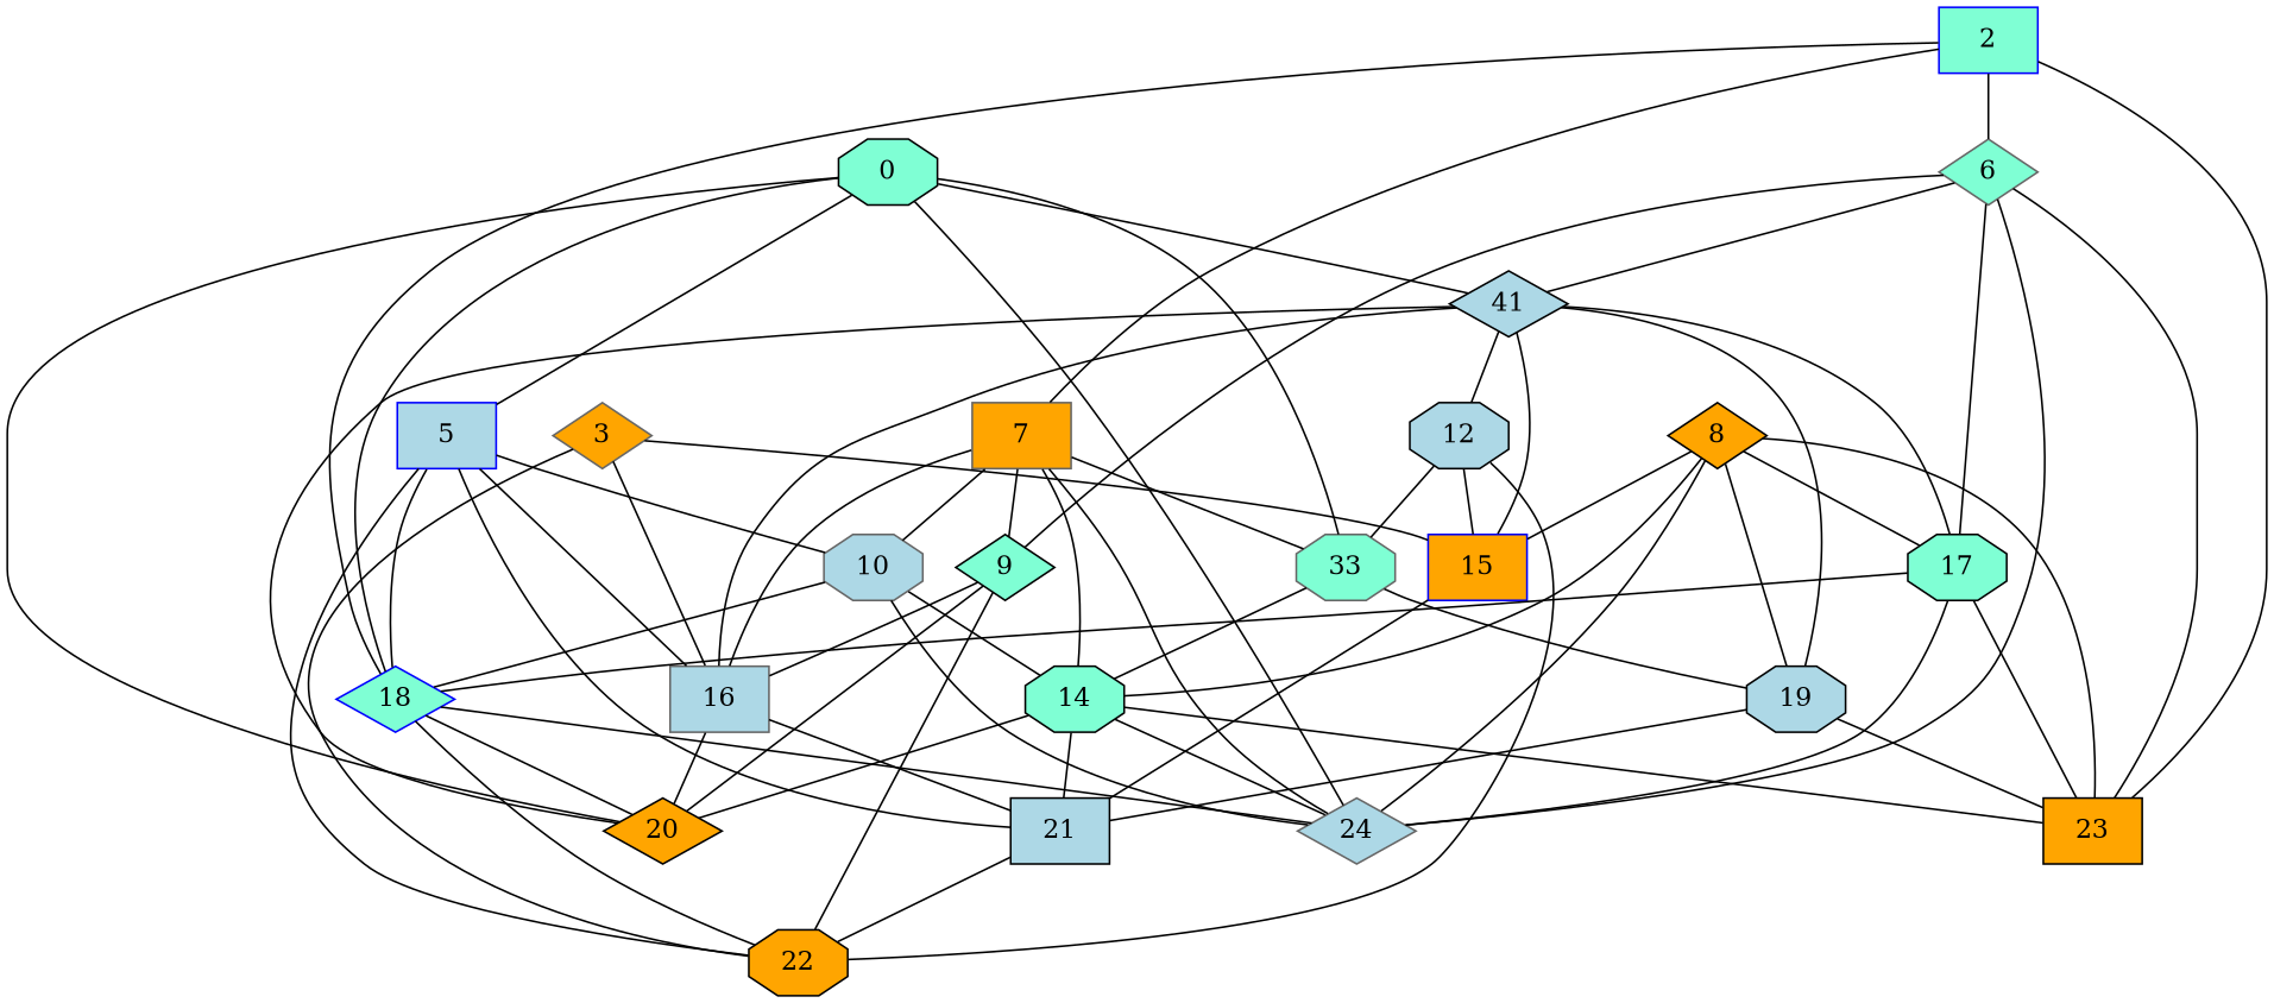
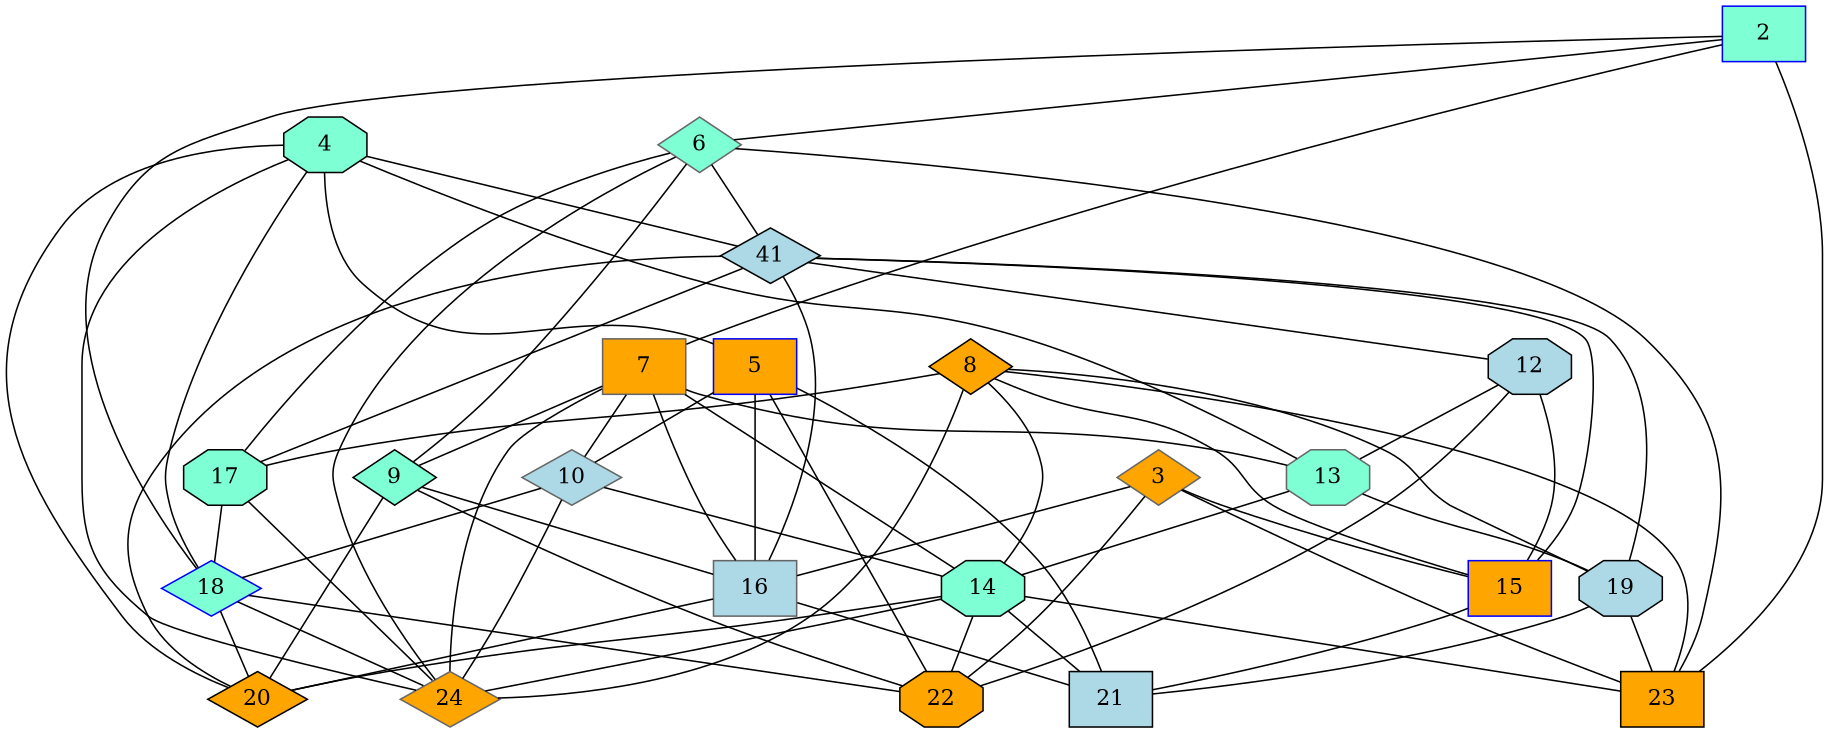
  graph {
    node [color=black fillcolor=aquamarine shape=diamond style=filled]
    edge [weight=1.0]
-   13 [color=gray40 shape=octagon label=33]
+   13 [color=gray40 shape=octagon]
    14 [shape=octagon]
    19 [fillcolor=lightblue shape=octagon]
    15 [color=blue fillcolor=orange shape=box]
    21 [fillcolor=lightblue shape=box]
    16 [color=gray40 fillcolor=lightblue shape=box]
    20 [fillcolor=orange]
    2 [color=blue shape=box]
    6 [color=gray40]
    7 [color=gray40 fillcolor=orange shape=box]
    18 [color=blue]
    23 [fillcolor=orange shape=box]
    17 [shape=octagon]
    n14 [fillcolor=lightblue label=41]
-   24 [color=gray40 fillcolor=lightblue]
+   24 [color=gray40 fillcolor=orange]
    9
-   10 [color=gray40 fillcolor=lightblue shape=octagon]
+   10 [color=gray40 fillcolor=lightblue]
    22 [fillcolor=orange shape=octagon]
    3 [color=gray40 fillcolor=orange]
-   4 [shape=octagon label=0]
-   5 [color=blue fillcolor=lightblue shape=box]
+   4 [shape=octagon]
+   5 [color=blue fillcolor=orange shape=box]
    12 [fillcolor=lightblue shape=octagon]
    8 [fillcolor=orange]
    13 -- 14
    13 -- 19
    14 -- 21 [weight=2.0]
    14 -- 20
    14 -- 23
    14 -- 24
-   21 -- 22
+   14 -- 22
    19 -- 21
    19 -- 23 [weight=2.0]
    15 -- 21
    16 -- 21 [weight=2.0]
    16 -- 20
    2 -- 6
    2 -- 7
    2 -- 18
    2 -- 23 [weight=2.0]
    6 -- 23
    6 -- 17
    6 -- n14
    6 -- 24
    6 -- 9
    7 -- 13 [weight=2.0]
    7 -- 14
    7 -- 16
    7 -- 24
    7 -- 9 [weight=2.0]
    7 -- 10 [weight=2.0]
    18 -- 20
    18 -- 24
    18 -- 22 [weight=2.0]
    17 -- 18 [weight=2.0]
    17 -- 24 [weight=2.0]
    n14 -- 19
    n14 -- 15 [weight=2.0]
    n14 -- 16
    n14 -- 20 [weight=2.0]
    n14 -- 17
    n14 -- 12
    9 -- 16 [weight=2.0]
    9 -- 20 [weight=2.0]
    9 -- 22
    10 -- 14 [weight=2.0]
    10 -- 18
    10 -- 24
    3 -- 15
    3 -- 16
-   17 -- 23
+   3 -- 23
    3 -- 22
    4 -- 13 [weight=2.0]
    4 -- 20
    4 -- 18
    4 -- n14
    4 -- 24
    4 -- 5 [weight=2.0]
    5 -- 21 [weight=2.0]
    5 -- 16
-   5 -- 18
    5 -- 10 [weight=2.0]
    5 -- 22 [weight=2.0]
    12 -- 13
    12 -- 15
    12 -- 22 [weight=3.0]
    8 -- 14 [weight=2.0]
    8 -- 19
    8 -- 15
    8 -- 23
    8 -- 17
    8 -- 24 [weight=2.0]
  }
